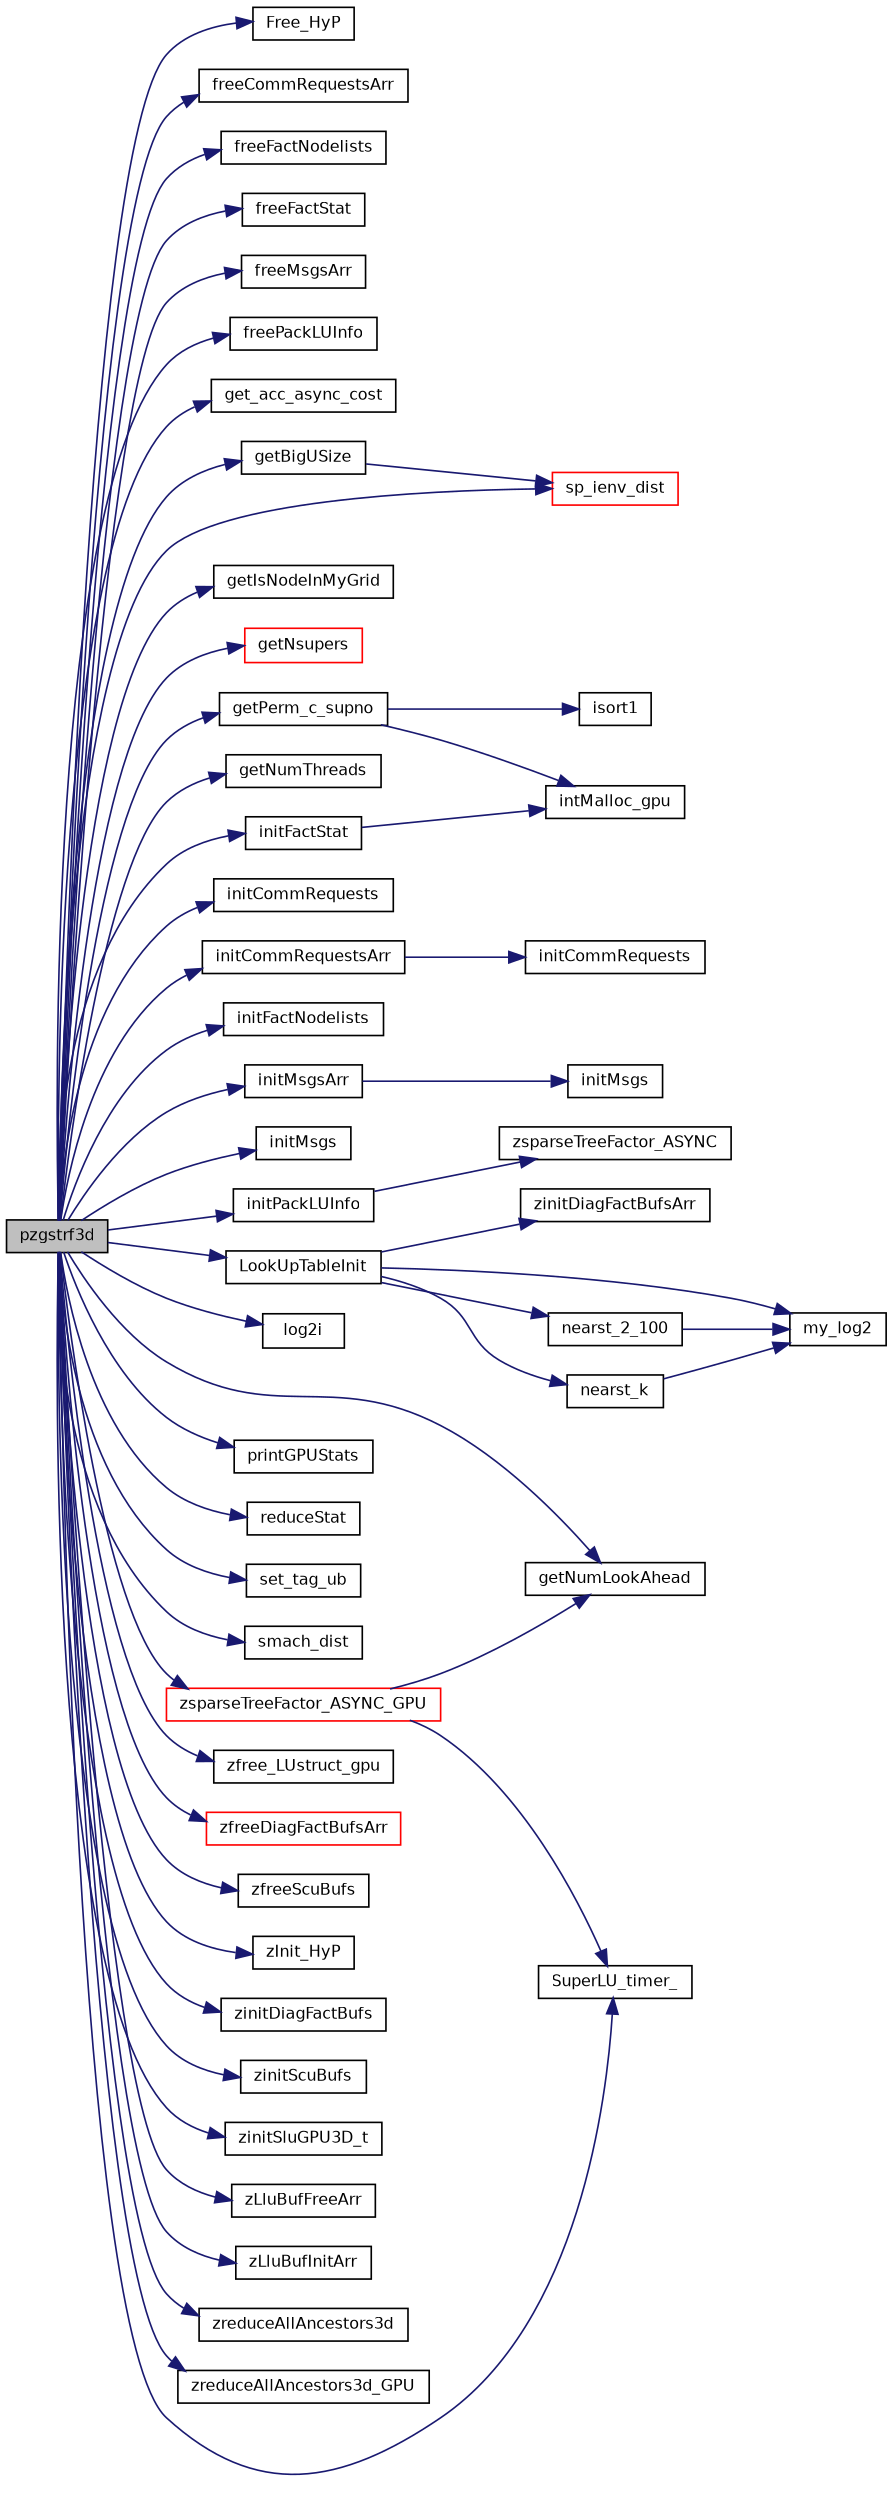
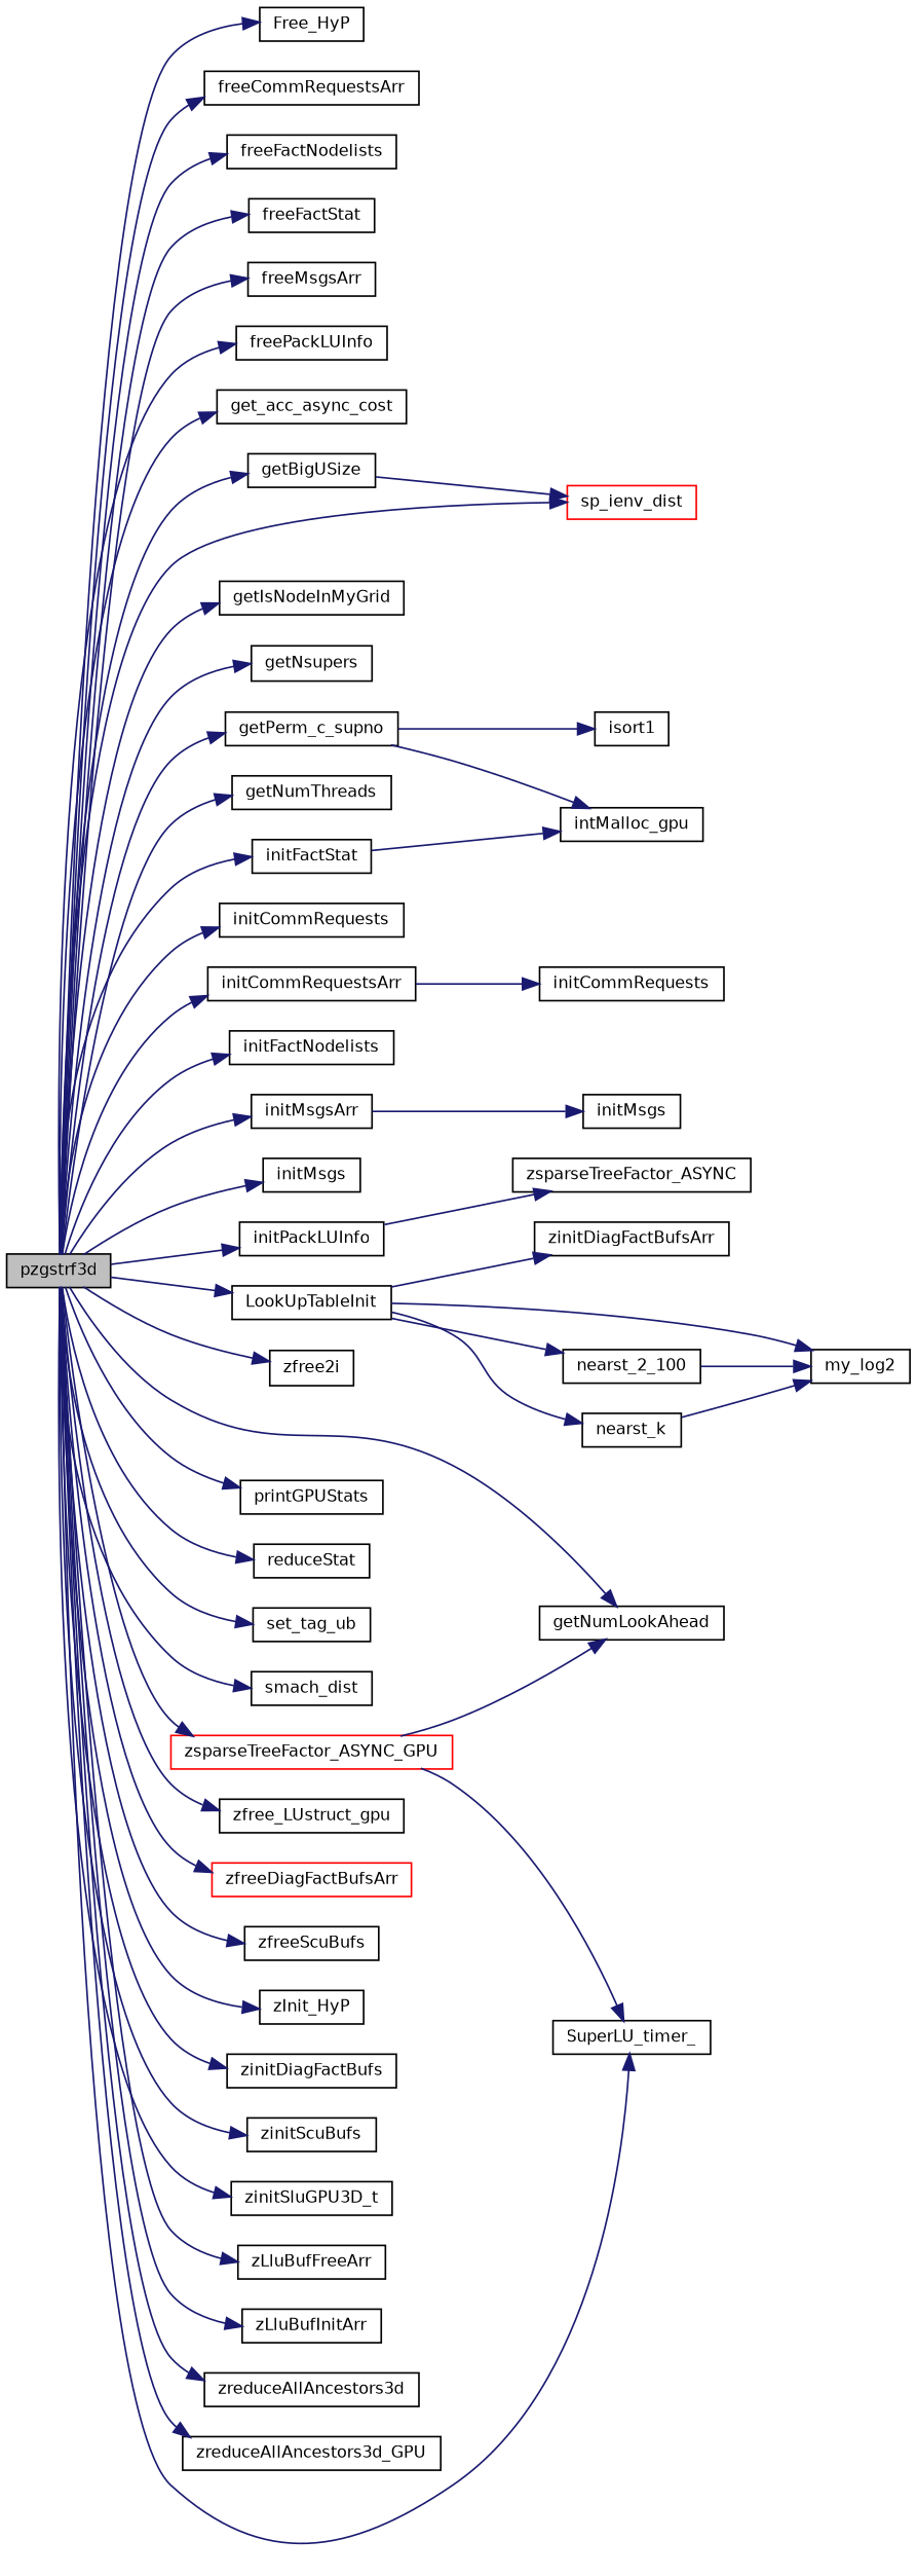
  digraph {
    rankdir=LR
    node [color=black fillcolor=white fontname=Helvetica fontsize=10 shape=record style=filled]
    edge [color=midnightblue fontname=Helvetica fontsize=10 labelfontname=Helvetica labelfontsize=10 style=solid]
    n1 [fillcolor=grey75 fontcolor=black height=0.2 label=pzgstrf3d width=0.4]
    n2 [height=0.2 label=Free_HyP width=0.4]
    n3 [height=0.2 label=freeCommRequestsArr width=0.4]
    n4 [height=0.2 label=freeFactNodelists width=0.4]
    n5 [height=0.2 label=freeFactStat width=0.4]
    n6 [height=0.2 label=freeMsgsArr width=0.4]
    n7 [height=0.2 label=freePackLUInfo width=0.4]
    n8 [height=0.2 label=get_acc_async_cost width=0.4]
    n9 [height=0.2 label=getBigUSize width=0.4]
    n10 [color=red height=0.2 label=sp_ienv_dist width=0.4]
    n11 [height=0.2 label=getIsNodeInMyGrid width=0.4]
-   n12 [color=red height=0.2 label=getNsupers width=0.4]
+   n12 [height=0.2 label=getNsupers width=0.4]
    n13 [height=0.2 label=getNumLookAhead width=0.4]
    n14 [height=0.2 label=getNumThreads width=0.4]
    n15 [height=0.2 label=getPerm_c_supno width=0.4]
    n16 [height=0.2 label=initCommRequests width=0.4]
    n17 [height=0.2 label=initCommRequestsArr width=0.4]
    n18 [height=0.2 label=initFactNodelists width=0.4]
    n19 [height=0.2 label=initFactStat width=0.4]
    n20 [height=0.2 label=initMsgs width=0.4]
    n21 [height=0.2 label=initMsgsArr width=0.4]
    n22 [height=0.2 label=initPackLUInfo width=0.4]
-   n23 [height=0.2 label=log2i width=0.4]
+   n23 [height=0.2 label=zfree2i width=0.4]
    n24 [height=0.2 label=LookUpTableInit width=0.4]
    n25 [height=0.2 label=printGPUStats width=0.4]
    n26 [height=0.2 label=reduceStat width=0.4]
    n27 [height=0.2 label=set_tag_ub width=0.4]
    n28 [height=0.2 label=smach_dist width=0.4]
    n29 [height=0.2 label=SuperLU_timer_ width=0.4]
    n30 [height=0.2 label=zfree_LUstruct_gpu width=0.4]
    n31 [color=red height=0.2 label=zfreeDiagFactBufsArr width=0.4]
    n32 [height=0.2 label=zfreeScuBufs width=0.4]
    n33 [height=0.2 label=zInit_HyP width=0.4]
    n34 [height=0.2 label=zinitDiagFactBufs width=0.4]
    n35 [height=0.2 label=zinitScuBufs width=0.4]
    n36 [height=0.2 label=zinitSluGPU3D_t width=0.4]
    n37 [height=0.2 label=zLluBufFreeArr width=0.4]
    n38 [height=0.2 label=zLluBufInitArr width=0.4]
    n39 [height=0.2 label=zreduceAllAncestors3d width=0.4]
    n40 [height=0.2 label=zreduceAllAncestors3d_GPU width=0.4]
    n41 [color=red height=0.2 label=zsparseTreeFactor_ASYNC_GPU width=0.4]
    n42 [height=0.2 label=intMalloc_gpu width=0.4]
    n43 [height=0.2 label=isort1 width=0.4]
    n44 [height=0.2 label=initCommRequests width=0.4]
    n45 [height=0.2 label=initMsgs width=0.4]
    n46 [height=0.2 label=zsparseTreeFactor_ASYNC width=0.4]
    n47 [height=0.2 label=zinitDiagFactBufsArr width=0.4]
    n48 [height=0.2 label=my_log2 width=0.4]
    n49 [height=0.2 label=nearst_2_100 width=0.4]
    n50 [height=0.2 label=nearst_k width=0.4]
    n1 -> n2
    n1 -> n3
    n1 -> n4
    n1 -> n5
    n1 -> n6
    n1 -> n7
    n1 -> n8
    n1 -> n9
    n1 -> n10
    n1 -> n11
    n1 -> n12
    n1 -> n13
    n1 -> n14
    n1 -> n15
    n1 -> n16
    n1 -> n17
    n1 -> n18
    n1 -> n19
    n1 -> n20
    n1 -> n21
    n1 -> n22
    n1 -> n23
    n1 -> n24
    n1 -> n25
    n1 -> n26
    n1 -> n27
    n1 -> n28
    n1 -> n29
    n1 -> n30
    n1 -> n31
    n1 -> n32
    n1 -> n33
    n1 -> n34
    n1 -> n35
    n1 -> n36
    n1 -> n37
    n1 -> n38
    n1 -> n39
    n1 -> n40
    n1 -> n41
    n9 -> n10
    n15 -> n42
    n15 -> n43
    n17 -> n44
    n19 -> n42
    n21 -> n45
    n22 -> n46
    n24 -> n47
    n24 -> n48
    n24 -> n49
    n24 -> n50
    n41 -> n13
    n41 -> n29
    n49 -> n48
    n50 -> n48
  }
